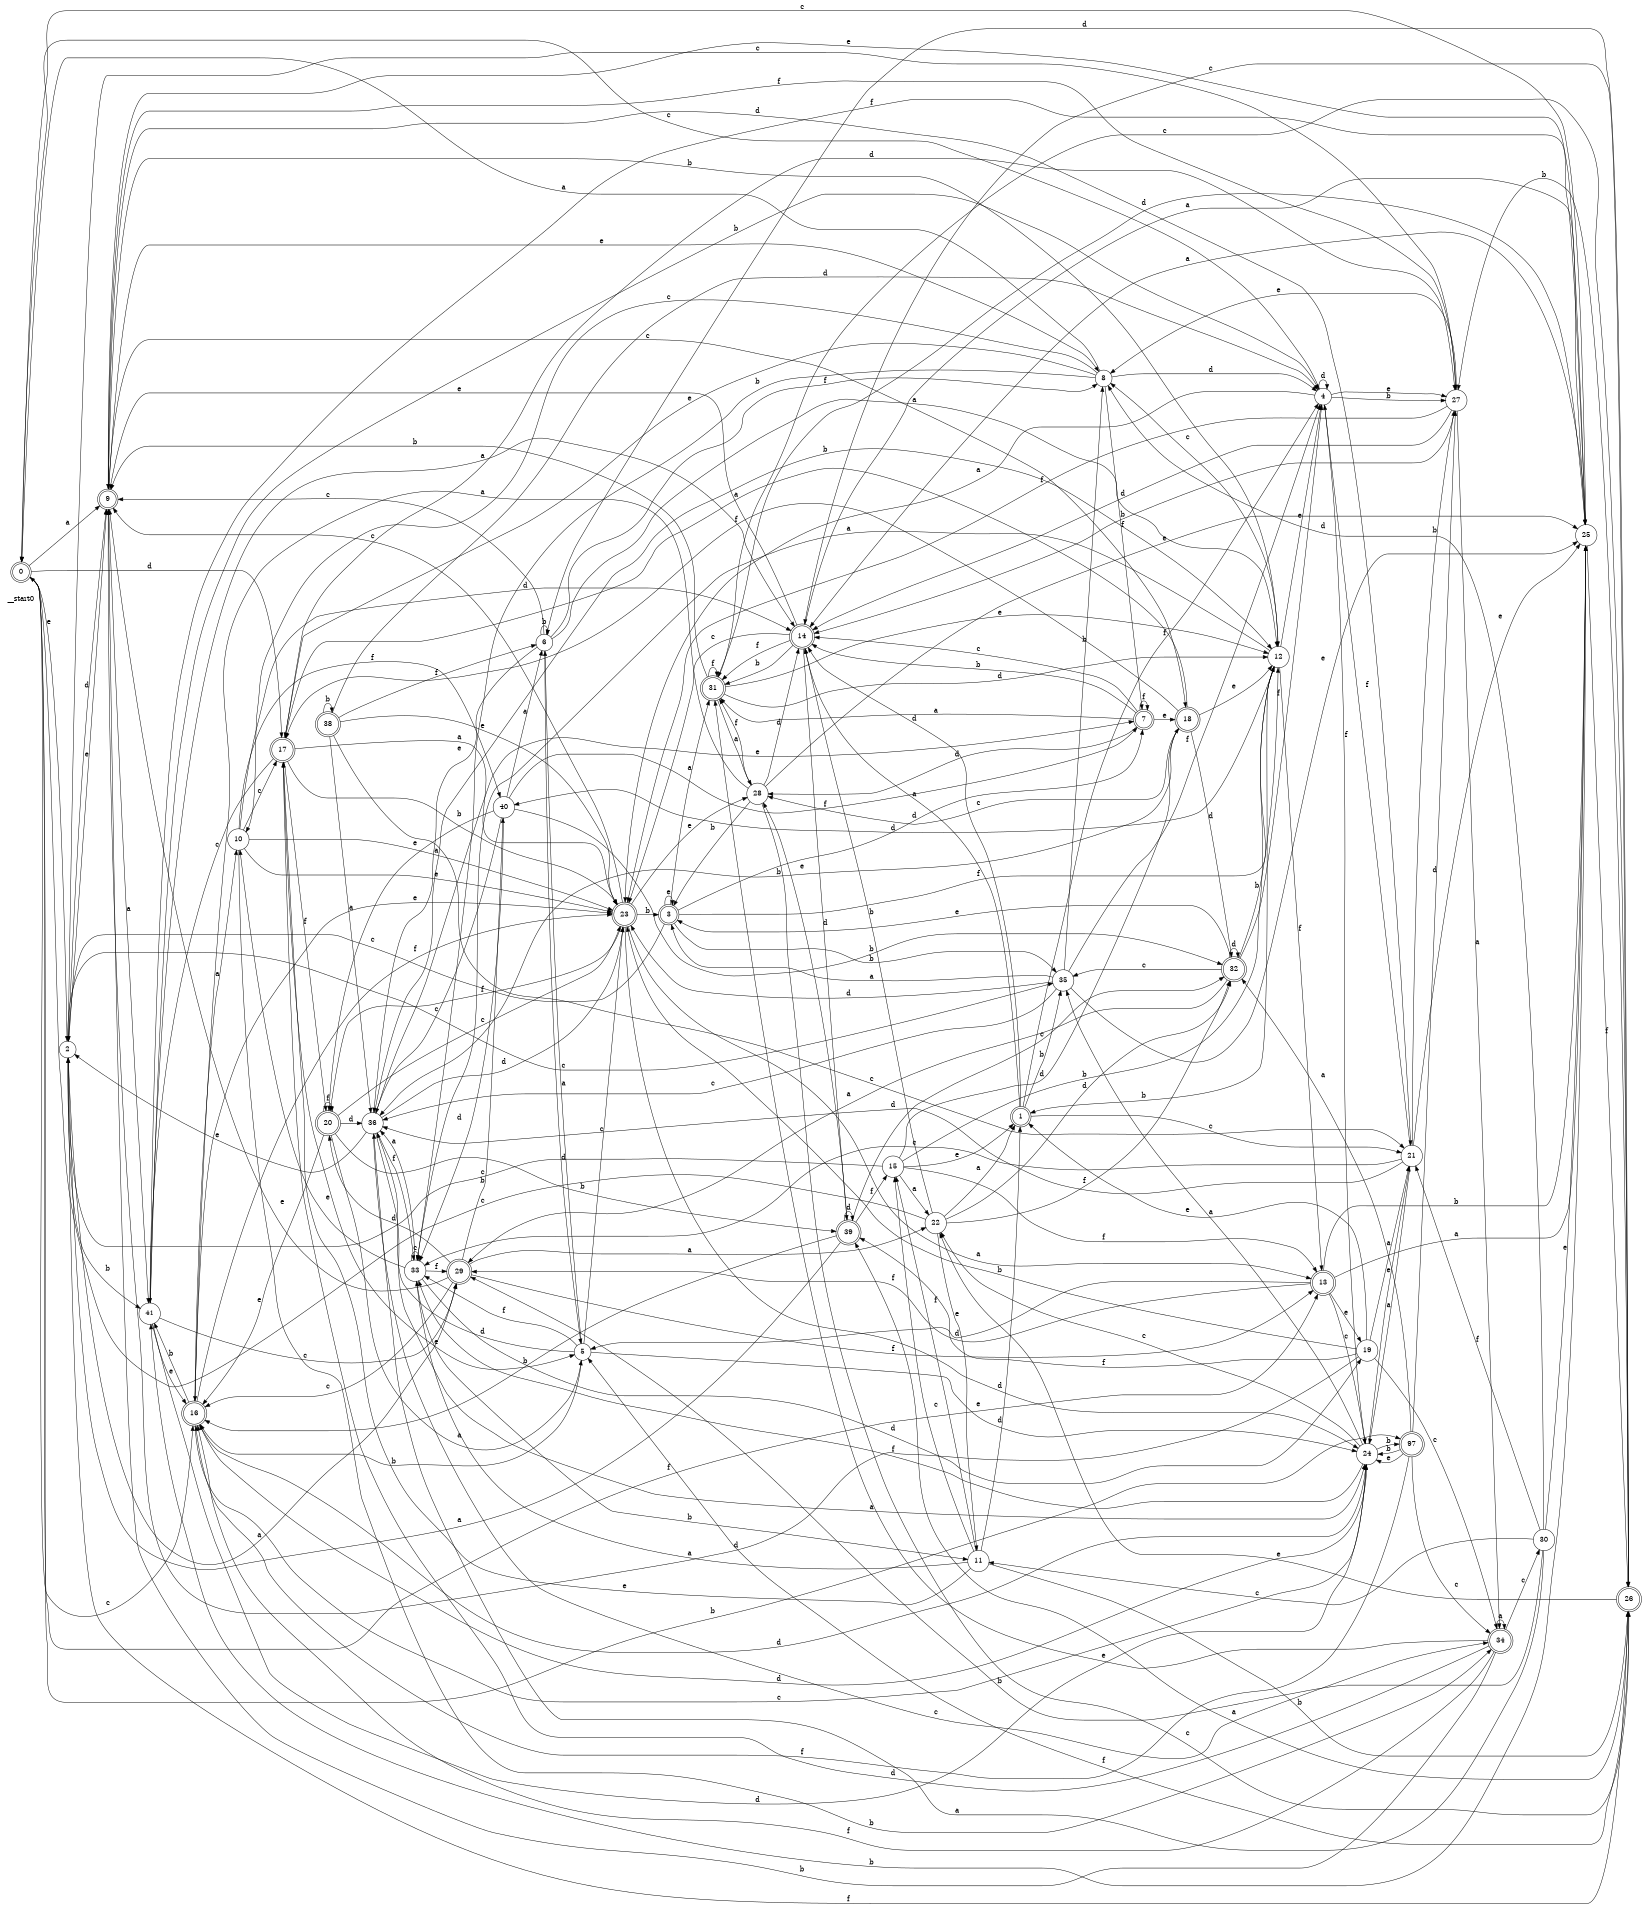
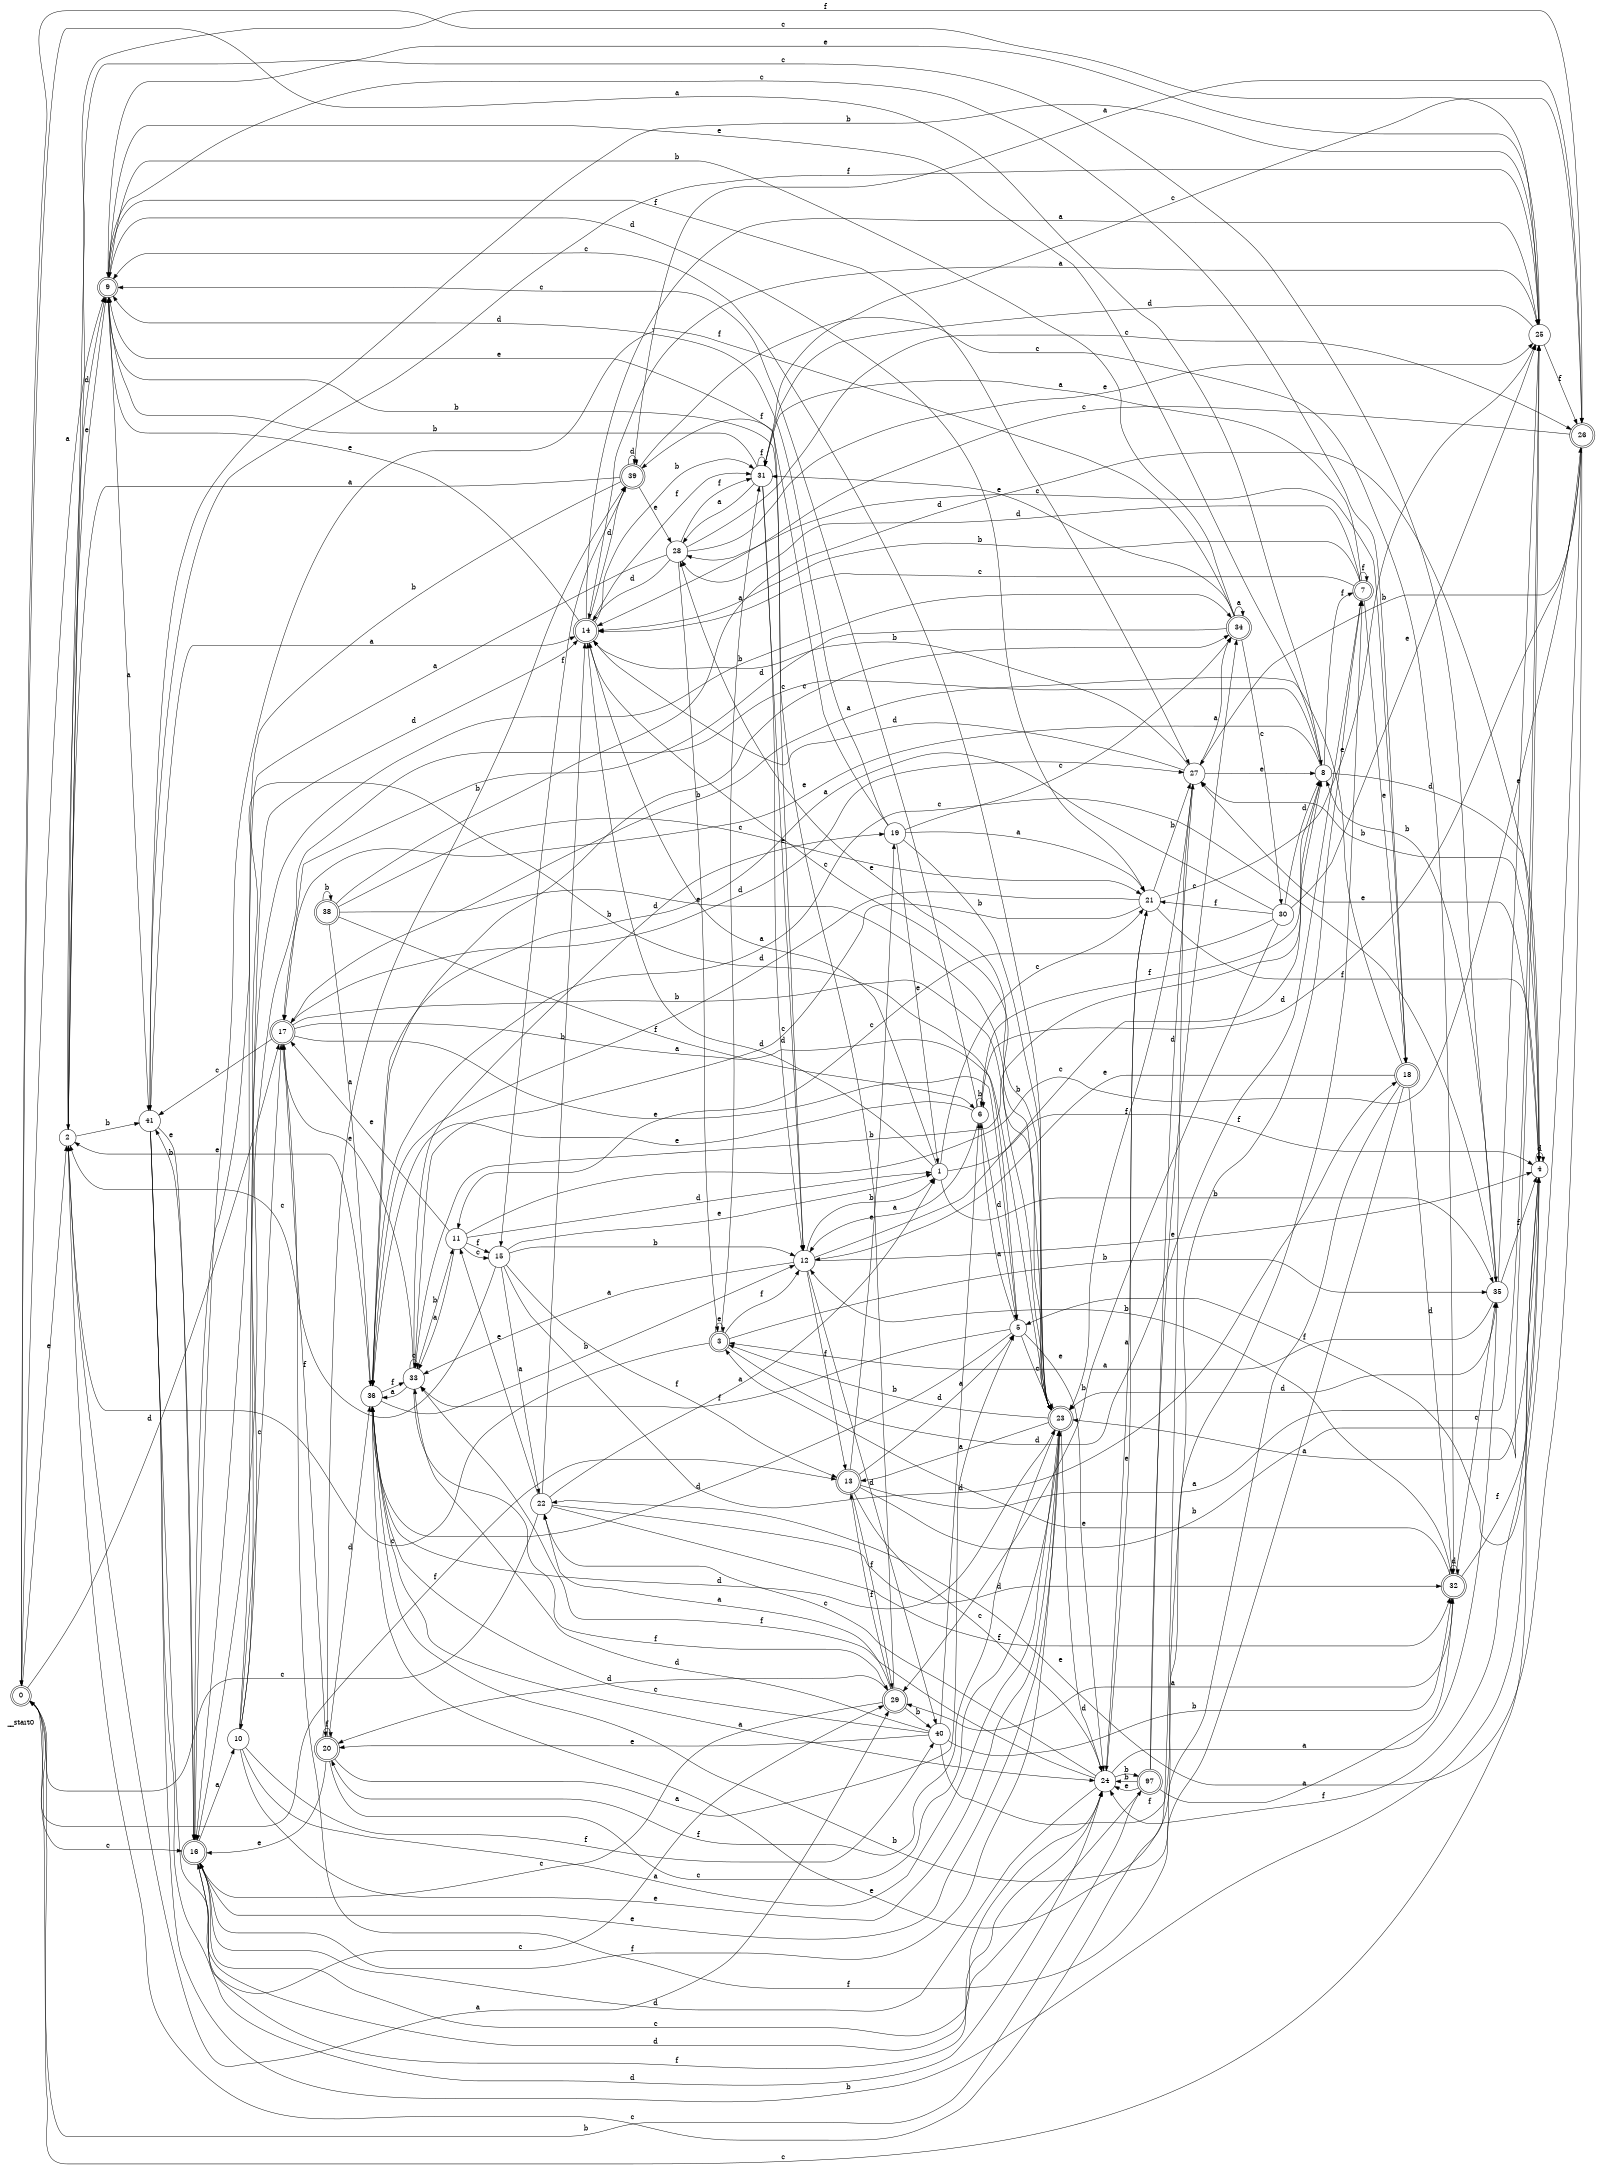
  digraph {
    fontname="DejaVu Serif"
    rankdir=LR
    node [fontname="DejaVu Serif" shape=circle color=black fillcolor=white style="rounded,filled"]
    edge [fontname="DejaVu Serif"]
    __start0 [shape=none color="" fillcolor="" style=""]
    n2 [label=0 shape=doublecircle]
    n3 [label=2 style=filled]
    n4 [label=9 shape=doublecircle]
    n5 [label=13 shape=doublecircle]
    n6 [label=16 shape=doublecircle]
    n7 [label=17 shape=doublecircle]
    n8 [label=97 shape=doublecircle]
    n9 [label=35 style=filled]
    n10 [label=26 shape=doublecircle]
    n11 [label=29 shape=doublecircle]
    n12 [label=41 style=filled]
    n13 [label=21 style=filled]
    n14 [label=12 style=filled]
    n15 [label=27 style=filled]
    n16 [label=8 style=filled]
    n17 [label=18 shape=doublecircle]
    n18 [label=24 style=filled]
    n19 [label=5]
    n20 [label=19 style=filled]
    n21 [label=25 style=filled]
    n22 [label=23 shape=doublecircle]
    n23 [label=10 style=filled]
    n24 [label=20 shape=doublecircle]
    n25 [label=34 shape=doublecircle]
    n26 [label=32 shape=doublecircle]
-   n27 [label=1 shape=doublecircle]
+   n27 [label=1]
    n28 [label=4 style=filled]
    n29 [label=14 shape=doublecircle]
    n30 [label=7 shape=doublecircle]
-   n31 [label=31 shape=doublecircle]
+   n31 [label=31]
    n32 [label=28 style=filled]
    n33 [label=39 shape=doublecircle]
    n34 [label=33 style=filled]
    n35 [label=36 style=filled]
    n36 [label=3 shape=doublecircle]
    n37 [label=6 style=filled]
    n38 [label=22 style=filled]
    n39 [label=40 style=filled]
    n40 [label=11 style=filled]
    n41 [label=30 style=filled]
    n42 [label=15 style=filled]
    n43 [label=38 shape=doublecircle]
    n2 -> n3 [label=e]
    n2 -> n4 [label=a]
    n2 -> n5 [label=f]
    n2 -> n6 [label=c]
    n2 -> n7 [label=d]
    n2 -> n8 [label=b]
    n3 -> n4 [label=d]
    n3 -> n4 [label=e]
    n3 -> n9 [label=c]
    n3 -> n10 [label=f]
    n3 -> n11 [label=a]
    n3 -> n12 [label=b]
    n4 -> n12 [label=a]
    n4 -> n13 [label=d]
    n4 -> n14 [label=b]
    n4 -> n15 [label=f]
    n4 -> n16 [label=e]
    n4 -> n17 [label=c]
    n5 -> n11 [label=f]
    n5 -> n18 [label=c]
    n5 -> n19 [label=d]
    n5 -> n20 [label=e]
    n5 -> n21 [label=a]
    n5 -> n21 [label=b]
    n6 -> n12 [label=b]
    n6 -> n18 [label=c]
    n6 -> n18 [label=d]
    n6 -> n22 [label=e]
    n6 -> n22 [label=f]
    n6 -> n23 [label=a]
    n7 -> n12 [label=c]
    n7 -> n15 [label=d]
    n7 -> n19 [label=e]
    n7 -> n22 [label=a]
    n7 -> n22 [label=b]
    n7 -> n24 [label=f]
    n8 -> n6 [label=f]
    n8 -> n15 [label=d]
    n8 -> n18 [label=b]
    n8 -> n18 [label=e]
    n8 -> n25 [label=c]
    n8 -> n26 [label=a]
    n9 -> n16 [label=b]
    n9 -> n21 [label=e]
    n9 -> n22 [label=d]
    n9 -> n28 [label=f]
    n9 -> n35 [label=c]
    n9 -> n36 [label=a]
    n10 -> n15 [label=b]
    n10 -> n19 [label=f]
    n10 -> n29 [label=c]
    n10 -> n33 [label=a]
    n10 -> n37 [label=d]
    n10 -> n38 [label=e]
    n11 -> n4 [label=e]
    n11 -> n5 [label=f]
    n11 -> n6 [label=c]
    n11 -> n24 [label=d]
    n11 -> n38 [label=a]
    n11 -> n39 [label=b]
    n12 -> n6 [label=e]
    n12 -> n11 [label=c]
    n12 -> n18 [label=d]
    n12 -> n21 [label=f]
    n12 -> n28 [label=b]
    n12 -> n29 [label=a]
    n13 -> n15 [label=b]
    n13 -> n18 [label=a]
    n13 -> n21 [label=e]
    n13 -> n28 [label=f]
    n13 -> n34 [label=c]
    n13 -> n35 [label=d]
    n14 -> n5 [label=f]
    n14 -> n16 [label=c]
    n14 -> n27 [label=b]
    n14 -> n28 [label=e]
    n14 -> n34 [label=a]
    n14 -> n39 [label=d]
    n15 -> n3 [label=c]
    n15 -> n16 [label=e]
    n15 -> n22 [label=f]
    n15 -> n25 [label=a]
    n15 -> n29 [label=b]
    n15 -> n29 [label=d]
    n16 -> n2 [label=a]
    n16 -> n7 [label=e]
    n16 -> n23 [label=c]
    n16 -> n28 [label=d]
    n16 -> n30 [label=f]
    n16 -> n34 [label=b]
    n17 -> n7 [label=a]
    n17 -> n7 [label=f]
    n17 -> n14 [label=e]
    n17 -> n26 [label=d]
    n17 -> n32 [label=c]
    n17 -> n35 [label=b]
    n18 -> n6 [label=d]
    n18 -> n8 [label=b]
    n18 -> n9 [label=a]
    n18 -> n13 [label=e]
    n18 -> n34 [label=f]
    n18 -> n38 [label=c]
    n19 -> n6 [label=b]
    n19 -> n18 [label=e]
    n19 -> n22 [label=c]
    n19 -> n34 [label=f]
    n19 -> n35 [label=d]
    n19 -> n37 [label=a]
    n20 -> n4 [label=d]
    n20 -> n13 [label=a]
    n20 -> n22 [label=b]
    n20 -> n25 [label=c]
    n20 -> n27 [label=e]
    n20 -> n33 [label=f]
    n21 -> n2 [label=c]
    n21 -> n4 [label=e]
    n21 -> n10 [label=f]
    n21 -> n12 [label=b]
    n21 -> n29 [label=a]
    n21 -> n31 [label=d]
    n22 -> n4 [label=c]
    n22 -> n5 [label=a]
    n22 -> n18 [label=d]
    n22 -> n24 [label=f]
    n22 -> n32 [label=e]
    n22 -> n36 [label=b]
    n23 -> n7 [label=c]
    n23 -> n22 [label=a]
    n23 -> n22 [label=e]
    n23 -> n25 [label=b]
    n23 -> n29 [label=d]
    n23 -> n39 [label=f]
    n24 -> n6 [label=e]
    n24 -> n19 [label=a]
    n24 -> n22 [label=c]
    n24 -> n24 [label=f]
    n24 -> n33 [label=b]
    n24 -> n35 [label=d]
    n25 -> n4 [label=b]
    n25 -> n6 [label=f]
    n25 -> n7 [label=d]
    n25 -> n25 [label=a]
    n25 -> n31 [label=e]
    n25 -> n41 [label=c]
    n26 -> n9 [label=c]
    n26 -> n11 [label=a]
    n26 -> n14 [label=b]
    n26 -> n26 [label=d]
    n26 -> n28 [label=f]
    n26 -> n36 [label=e]
    n27 -> n9 [label=b]
    n27 -> n13 [label=c]
    n27 -> n28 [label=f]
    n27 -> n29 [label=a]
    n27 -> n29 [label=d]
    n28 -> n2 [label=c]
    n28 -> n15 [label=b]
    n28 -> n15 [label=e]
    n28 -> n18 [label=f]
    n28 -> n22 [label=a]
    n28 -> n28 [label=d]
    n29 -> n4 [label=e]
    n29 -> n21 [label=a]
    n29 -> n22 [label=c]
    n29 -> n31 [label=b]
    n29 -> n31 [label=f]
    n29 -> n33 [label=d]
    n30 -> n17 [label=e]
    n30 -> n29 [label=b]
    n30 -> n29 [label=c]
    n30 -> n30 [label=f]
    n30 -> n31 [label=a]
    n30 -> n32 [label=d]
    n31 -> n4 [label=b]
    n31 -> n10 [label=c]
    n31 -> n14 [label=d]
    n31 -> n14 [label=e]
    n31 -> n31 [label=f]
    n31 -> n32 [label=a]
    n32 -> n6 [label=a]
    n32 -> n10 [label=c]
    n32 -> n21 [label=e]
    n32 -> n29 [label=d]
    n32 -> n31 [label=f]
    n32 -> n36 [label=b]
    n33 -> n3 [label=a]
    n33 -> n6 [label=b]
    n33 -> n26 [label=c]
    n33 -> n32 [label=e]
    n33 -> n33 [label=d]
    n33 -> n42 [label=f]
    n34 -> n11 [label=f]
    n34 -> n20 [label=d]
-   n34 -> n23 [label=e]
+   n34 -> n7 [label=e]
    n34 -> n34 [label=c]
    n34 -> n35 [label=a]
    n34 -> n40 [label=b]
    n35 -> n3 [label=e]
    n35 -> n14 [label=b]
    n35 -> n18 [label=a]
    n35 -> n22 [label=d]
    n35 -> n25 [label=c]
    n35 -> n30 [label=e]
    n35 -> n34 [label=f]
    n36 -> n3 [label=c]
    n36 -> n9 [label=b]
    n36 -> n14 [label=f]
    n36 -> n30 [label=d]
    n36 -> n31 [label=a]
    n36 -> n36 [label=e]
    n37 -> n4 [label=c]
    n37 -> n14 [label=a]
    n37 -> n16 [label=f]
    n37 -> n19 [label=d]
    n37 -> n35 [label=e]
    n37 -> n37 [label=b]
    n38 -> n2 [label=c]
    n38 -> n26 [label=d]
    n38 -> n26 [label=f]
    n38 -> n27 [label=a]
    n38 -> n29 [label=b]
    n38 -> n40 [label=e]
    n39 -> n24 [label=e]
    n39 -> n26 [label=b]
    n39 -> n30 [label=f]
    n39 -> n34 [label=d]
    n39 -> n35 [label=c]
    n39 -> n37 [label=a]
    n40 -> n7 [label=e]
    n40 -> n10 [label=b]
    n40 -> n27 [label=d]
    n40 -> n34 [label=a]
    n40 -> n42 [label=c]
    n40 -> n42 [label=f]
    n41 -> n11 [label=b]
    n41 -> n13 [label=f]
    n41 -> n16 [label=d]
    n41 -> n21 [label=e]
    n41 -> n35 [label=a]
    n41 -> n40 [label=c]
    n42 -> n3 [label=c]
    n42 -> n5 [label=f]
    n42 -> n14 [label=b]
    n42 -> n17 [label=d]
    n42 -> n27 [label=e]
    n42 -> n38 [label=a]
    n43 -> n13 [label=c]
    n43 -> n22 [label=e]
    n43 -> n28 [label=d]
    n43 -> n35 [label=a]
    n43 -> n37 [label=f]
    n43 -> n43 [label=b]
  }
